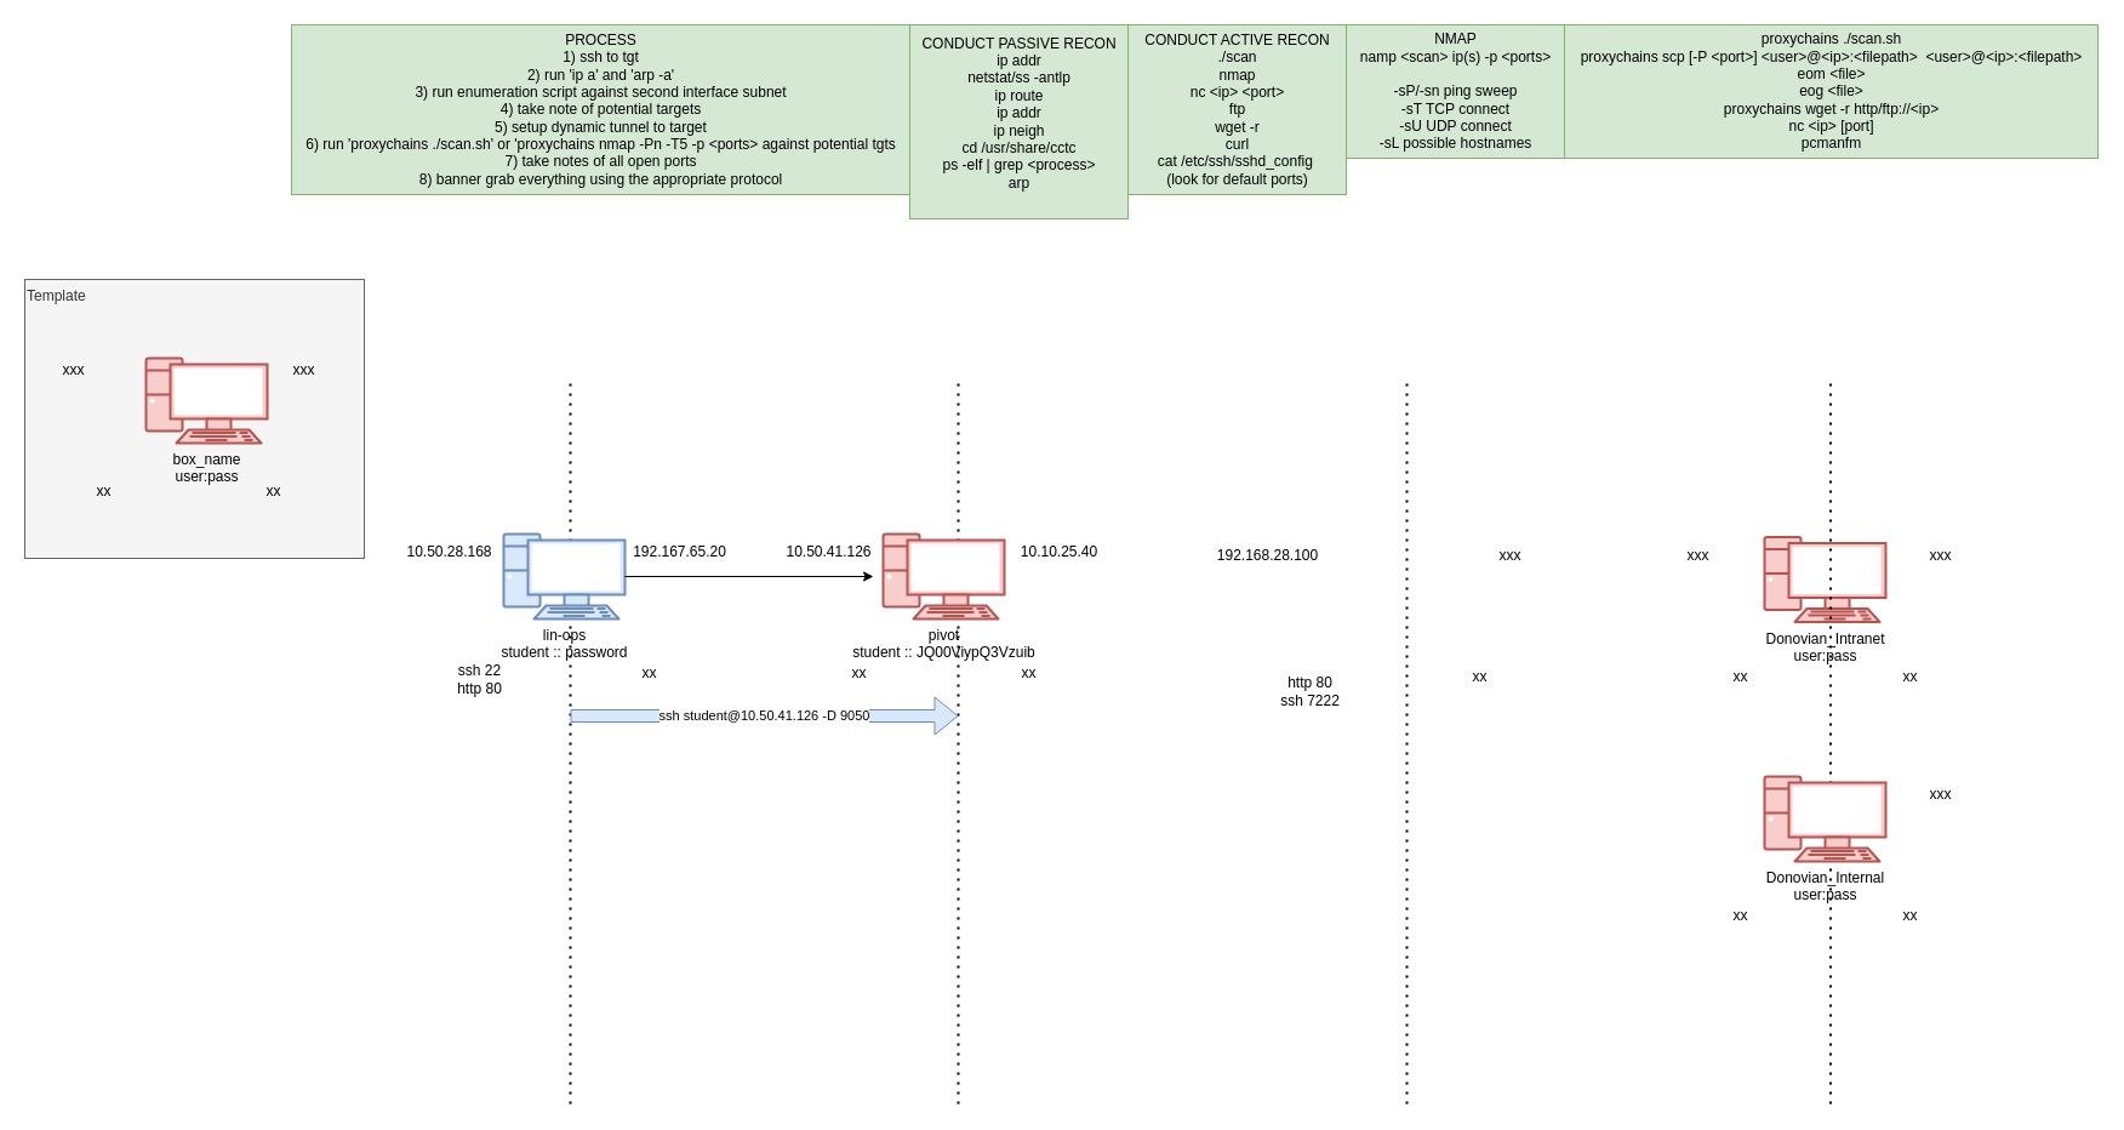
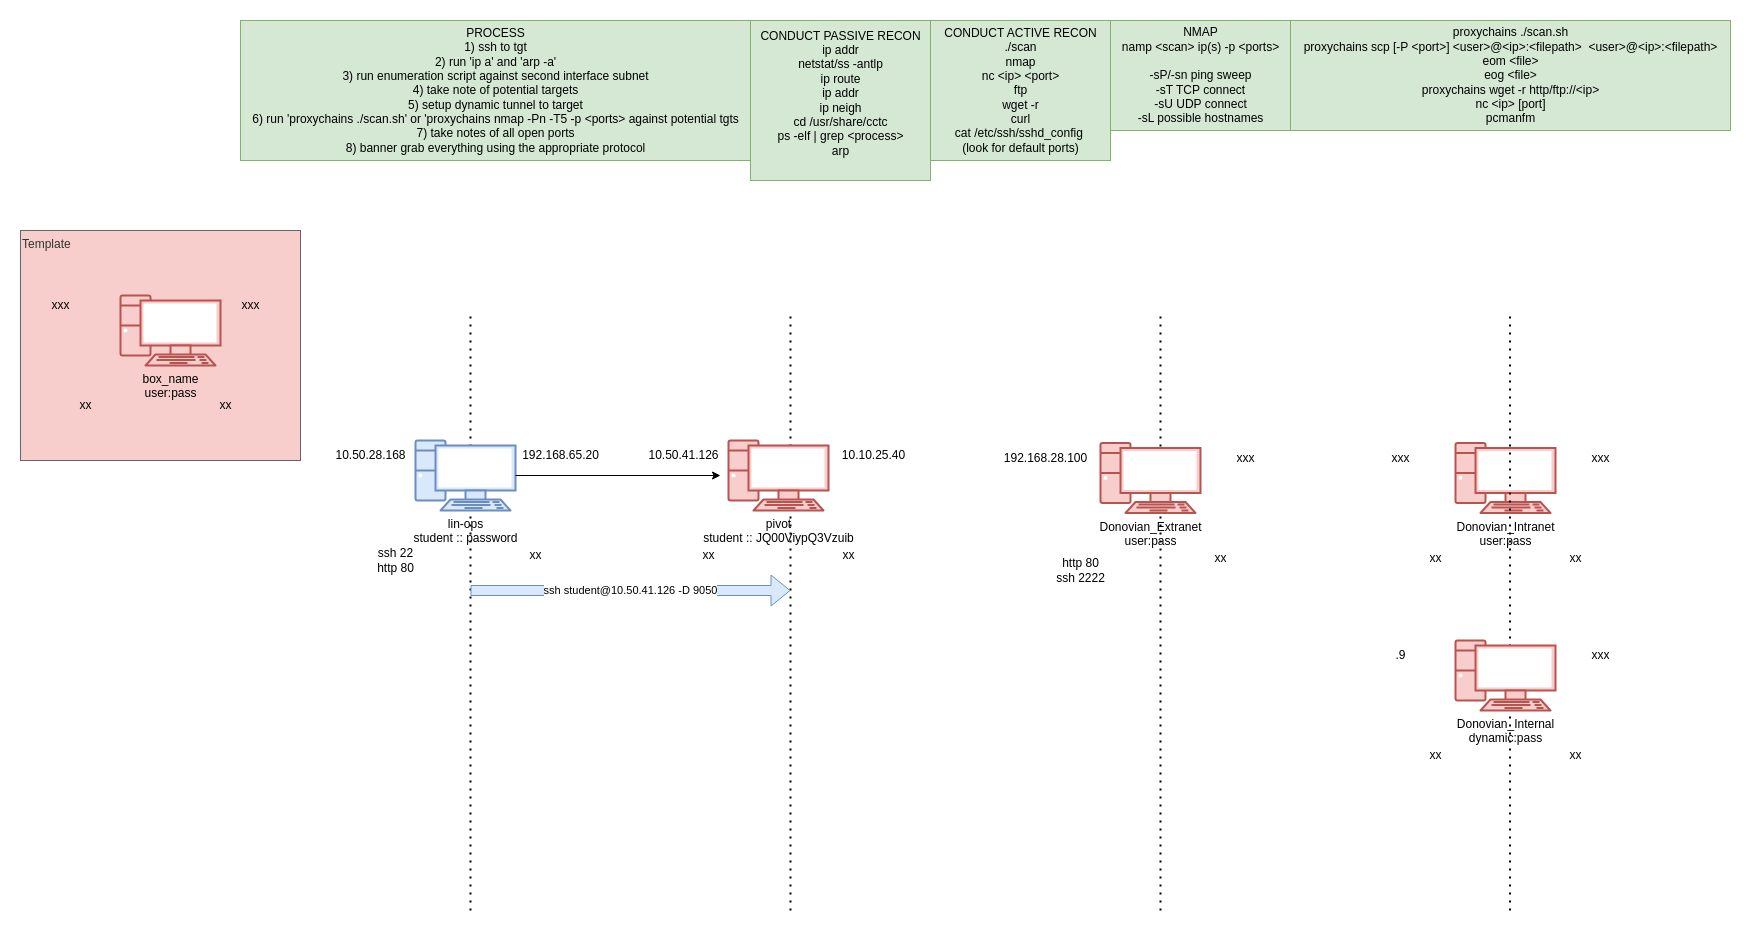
  <mxCell id="0" />
  <mxCell id="1" parent="0" />
  <mxCell id="2" value="" style="endArrow=none;dashed=1;html=1;dashPattern=1 3;strokeWidth=2;rounded=0;" edge="1" parent="1"><mxGeometry width="50" height="50" relative="1" as="geometry"><mxPoint x="1160" y="910" as="sourcePoint" /><mxPoint x="1160" y="310" as="targetPoint" /></mxGeometry></mxCell>
  <mxCell id="3" value="" style="endArrow=none;dashed=1;html=1;dashPattern=1 3;strokeWidth=2;rounded=0;" edge="1" parent="1"><mxGeometry width="50" height="50" relative="1" as="geometry"><mxPoint x="790" y="910" as="sourcePoint" /><mxPoint x="790" y="310" as="targetPoint" /></mxGeometry></mxCell>
  <mxCell id="4" value="" style="endArrow=none;dashed=1;html=1;dashPattern=1 3;strokeWidth=2;rounded=0;" edge="1" parent="1"><mxGeometry width="50" height="50" relative="1" as="geometry"><mxPoint x="470" y="910" as="sourcePoint" /><mxPoint x="470" y="310" as="targetPoint" /></mxGeometry></mxCell>
- <mxCell id="5" value="Template" style="whiteSpace=wrap;html=1;verticalAlign=top;align=left;fillColor=#f5f5f5;fontColor=#333333;strokeColor=#666666;" parent="1" vertex="1"><mxGeometry x="20" width="280" height="230" as="geometry" y="230" /></mxCell>
+ <mxCell id="5" value="Template" style="whiteSpace=wrap;html=1;verticalAlign=top;align=left;fillColor=#f8cecc;fontColor=#333333;strokeColor=#666666;" parent="1" vertex="1"><mxGeometry x="20" width="280" height="230" as="geometry" y="230" /></mxCell>
  <mxCell id="6" value="" style="group" parent="1" vertex="1" connectable="0"><mxGeometry x="70" y="270" width="225" height="150" as="geometry" /></mxCell>
  <mxCell id="7" value="" style="group" parent="6" vertex="1" connectable="0"><mxGeometry y="20" width="225" height="130" as="geometry" /></mxCell>
  <mxCell id="8" value="box_name&lt;div&gt;user:pass&lt;/div&gt;" style="verticalAlign=top;verticalLabelPosition=bottom;labelPosition=center;align=center;html=1;outlineConnect=0;fillColor=#f8cecc;strokeColor=#b85450;gradientDirection=north;strokeWidth=2;shape=mxgraph.networks.pc;" parent="7" vertex="1"><mxGeometry x="50" y="5" width="100" height="70" as="geometry" /></mxCell>
  <mxCell id="9" value="xx" style="text;html=1;align=center;verticalAlign=middle;resizable=0;points=[];autosize=1;strokeColor=none;fillColor=none;" parent="7" vertex="1"><mxGeometry x="-5" y="100" width="40" height="30" as="geometry" /></mxCell>
  <mxCell id="10" value="xxx" style="text;html=1;align=center;verticalAlign=middle;resizable=0;points=[];autosize=1;strokeColor=none;fillColor=none;" parent="7" vertex="1"><mxGeometry x="160" width="40" height="30" as="geometry" /></mxCell>
  <mxCell id="11" value="xxx" style="text;html=1;align=center;verticalAlign=middle;resizable=0;points=[];autosize=1;strokeColor=none;fillColor=none;" parent="7" vertex="1"><mxGeometry x="-30" width="40" height="30" as="geometry" /></mxCell>
  <mxCell id="12" value="xx" style="text;html=1;align=center;verticalAlign=middle;resizable=0;points=[];autosize=1;strokeColor=none;fillColor=none;" parent="7" vertex="1"><mxGeometry x="135" y="100" width="40" height="30" as="geometry" /></mxCell>
  <mxCell id="13" value="" style="group" parent="1" vertex="1" connectable="0"><mxGeometry y="420" width="230" height="155" as="geometry" x="380" /></mxCell>
  <mxCell id="14" value="" style="group" parent="13" vertex="1" connectable="0"><mxGeometry y="20" width="230" height="135" as="geometry" /></mxCell>
  <mxCell id="15" value="lin-ops&lt;div&gt;student :: password&lt;/div&gt;" style="verticalAlign=top;verticalLabelPosition=bottom;labelPosition=center;align=center;html=1;outlineConnect=0;fillColor=#dae8fc;strokeColor=#6c8ebf;gradientDirection=north;strokeWidth=2;shape=mxgraph.networks.pc;" parent="14" vertex="1"><mxGeometry x="35" width="100" height="70" as="geometry" /></mxCell>
  <mxCell id="16" value="ssh 22&lt;div&gt;http 80&lt;/div&gt;" style="text;html=1;align=center;verticalAlign=middle;resizable=0;points=[];autosize=1;strokeColor=none;fillColor=none;" parent="14" vertex="1"><mxGeometry x="-15" y="100" width="60" height="40" as="geometry" /></mxCell>
- <mxCell id="17" value="192.167.65.20" style="text;html=1;align=center;verticalAlign=middle;resizable=0;points=[];autosize=1;strokeColor=none;fillColor=none;" parent="14" vertex="1"><mxGeometry x="130" width="100" height="30" as="geometry" /></mxCell>
+ <mxCell id="17" value="192.168.65.20" style="text;html=1;align=center;verticalAlign=middle;resizable=0;points=[];autosize=1;strokeColor=none;fillColor=none;" parent="14" vertex="1"><mxGeometry x="130" width="100" height="30" as="geometry" /></mxCell>
  <mxCell id="18" value="10.50.28.168" style="text;html=1;align=center;verticalAlign=middle;resizable=0;points=[];autosize=1;strokeColor=none;fillColor=none;" parent="14" vertex="1"><mxGeometry x="-55" width="90" height="30" as="geometry" /></mxCell>
  <mxCell id="19" value="xx" style="text;html=1;align=center;verticalAlign=middle;resizable=0;points=[];autosize=1;strokeColor=none;fillColor=none;" parent="14" vertex="1"><mxGeometry x="135" y="100" width="40" height="30" as="geometry" /></mxCell>
  <mxCell id="20" value="" style="group" parent="1" vertex="1" connectable="0"><mxGeometry x="693" y="420" width="225" height="150" as="geometry" /></mxCell>
  <mxCell id="21" value="" style="group" parent="20" vertex="1" connectable="0"><mxGeometry y="20" width="225" height="130" as="geometry" /></mxCell>
  <mxCell id="22" value="&lt;div&gt;pivot&lt;/div&gt;&lt;div&gt;student :: JQ00ViypQ3Vzuib&lt;/div&gt;" style="verticalAlign=top;verticalLabelPosition=bottom;labelPosition=center;align=center;html=1;outlineConnect=0;fillColor=#f8cecc;strokeColor=#b85450;gradientDirection=north;strokeWidth=2;shape=mxgraph.networks.pc;" parent="21" vertex="1"><mxGeometry x="35" width="100" height="70" as="geometry" /></mxCell>
  <mxCell id="23" value="xx" style="text;html=1;align=center;verticalAlign=middle;resizable=0;points=[];autosize=1;strokeColor=none;fillColor=none;" parent="21" vertex="1"><mxGeometry x="-5" y="100" width="40" height="30" as="geometry" /></mxCell>
  <mxCell id="24" value="10.10.25.40" style="text;html=1;align=center;verticalAlign=middle;resizable=0;points=[];autosize=1;strokeColor=none;fillColor=none;" parent="21" vertex="1"><mxGeometry x="135" width="90" height="30" as="geometry" /></mxCell>
  <mxCell id="25" value="10.50.41.126" style="text;html=1;align=center;verticalAlign=middle;resizable=0;points=[];autosize=1;strokeColor=none;fillColor=none;" parent="21" vertex="1"><mxGeometry x="-55" width="90" height="30" as="geometry" /></mxCell>
  <mxCell id="26" value="xx" style="text;html=1;align=center;verticalAlign=middle;resizable=0;points=[];autosize=1;strokeColor=none;fillColor=none;" parent="21" vertex="1"><mxGeometry x="135" y="100" width="40" height="30" as="geometry" /></mxCell>
  <mxCell id="27" style="edgeStyle=orthogonalEdgeStyle;rounded=0;orthogonalLoop=1;jettySize=auto;html=1;exitX=1;exitY=0.5;exitDx=0;exitDy=0;exitPerimeter=0;" parent="1" source="15" edge="1"><mxGeometry relative="1" as="geometry"><mxPoint x="720" y="475" as="targetPoint" /></mxGeometry></mxCell>
  <mxCell id="28" value="CONDUCT PASSIVE RECON&lt;div&gt;ip addr&lt;/div&gt;&lt;div&gt;netstat/ss -antlp&lt;/div&gt;&lt;div&gt;ip route&lt;/div&gt;&lt;div&gt;ip addr&lt;/div&gt;&lt;div&gt;ip neigh&lt;/div&gt;&lt;div&gt;cd /usr/share/cctc&lt;/div&gt;&lt;div&gt;ps -elf | grep &amp;lt;process&amp;gt;&lt;/div&gt;&lt;div&gt;arp&lt;/div&gt;&lt;div&gt;&lt;br&gt;&lt;/div&gt;" style="text;html=1;align=center;verticalAlign=middle;resizable=0;points=[];autosize=1;strokeColor=#82b366;fillColor=#d5e8d4;" parent="1" vertex="1"><mxGeometry x="750" y="20" width="180" height="160" as="geometry" /></mxCell>
  <mxCell id="29" value="&lt;div&gt;CONDUCT ACTIVE RECON&lt;/div&gt;&lt;div&gt;./scan&lt;/div&gt;&lt;div&gt;nmap&lt;/div&gt;&lt;div&gt;nc &amp;lt;ip&amp;gt; &amp;lt;port&amp;gt;&lt;/div&gt;&lt;div&gt;ftp&lt;/div&gt;&lt;div&gt;wget -r&lt;/div&gt;&lt;div&gt;curl&lt;/div&gt;&lt;div&gt;cat /etc/ssh/sshd_config&amp;nbsp;&lt;/div&gt;&lt;div&gt;(look for default ports)&lt;/div&gt;" style="text;html=1;align=center;verticalAlign=middle;resizable=0;points=[];autosize=1;strokeColor=#82b366;fillColor=#d5e8d4;" parent="1" vertex="1"><mxGeometry x="930" y="20" width="180" height="140" as="geometry" /></mxCell>
  <mxCell id="30" value="proxychains ./scan.sh&lt;div&gt;proxychains scp [-P &amp;lt;port&amp;gt;] &amp;lt;user&amp;gt;@&amp;lt;ip&amp;gt;:&amp;lt;filepath&amp;gt;&amp;nbsp; &amp;lt;user&amp;gt;@&amp;lt;ip&amp;gt;:&amp;lt;filepath&amp;gt;&lt;/div&gt;&lt;div&gt;eom &amp;lt;file&amp;gt;&lt;/div&gt;&lt;div&gt;eog &amp;lt;file&amp;gt;&lt;/div&gt;&lt;div&gt;proxychains wget -r http/ftp://&amp;lt;ip&amp;gt;&lt;/div&gt;&lt;div&gt;nc &amp;lt;ip&amp;gt; [port]&lt;/div&gt;&lt;div&gt;pcmanfm&lt;/div&gt;" style="text;html=1;align=center;verticalAlign=middle;resizable=0;points=[];autosize=1;strokeColor=#82b366;fillColor=#d5e8d4;" parent="1" vertex="1"><mxGeometry x="1290" y="20" width="440" height="110" as="geometry" /></mxCell>
  <mxCell id="31" value="&lt;div&gt;NMAP&lt;/div&gt;&lt;div&gt;namp &amp;lt;scan&amp;gt; ip(s) -p &amp;lt;ports&amp;gt;&lt;/div&gt;&lt;div&gt;&lt;br&gt;&lt;/div&gt;&lt;div&gt;&lt;span style=&quot;background-color: initial;&quot;&gt;-sP/-sn ping sweep&lt;/span&gt;&lt;br&gt;&lt;/div&gt;&lt;div&gt;-sT TCP connect&lt;/div&gt;&lt;div&gt;-sU UDP connect&lt;/div&gt;&lt;div&gt;-sL possible hostnames&lt;br&gt;&lt;/div&gt;" style="text;html=1;align=center;verticalAlign=middle;resizable=0;points=[];autosize=1;strokeColor=#82b366;fillColor=#d5e8d4;" parent="1" vertex="1"><mxGeometry x="1110" y="20" width="180" height="110" as="geometry" /></mxCell>
  <mxCell id="32" value="&lt;div&gt;PROCESS&lt;/div&gt;&lt;div&gt;1) ssh to tgt&lt;/div&gt;&lt;div&gt;2) run 'ip a' and 'arp -a'&lt;/div&gt;&lt;div&gt;3) run enumeration script against second interface subnet&lt;/div&gt;&lt;div&gt;4) take note of potential targets&lt;/div&gt;&lt;div&gt;5) setup dynamic tunnel to target&lt;/div&gt;&lt;div&gt;6) run 'proxychains ./scan.sh' or 'proxychains nmap -Pn -T5 -p &amp;lt;ports&amp;gt; against potential tgts&lt;/div&gt;&lt;div&gt;7) take notes of all open ports&lt;/div&gt;&lt;div&gt;8) banner grab everything using the appropriate protocol&lt;/div&gt;" style="text;html=1;align=center;verticalAlign=middle;resizable=0;points=[];autosize=1;strokeColor=#82b366;fillColor=#d5e8d4;" parent="1" vertex="1"><mxGeometry x="240" y="20" width="510" height="140" as="geometry" /></mxCell>
  <mxCell id="33" value="" style="group" vertex="1" connectable="0" parent="1"><mxGeometry x="1065" y="422.5" width="225" height="155" as="geometry" /></mxCell>
  <mxCell id="34" value="" style="group" vertex="1" connectable="0" parent="33"><mxGeometry y="20" width="225" height="135" as="geometry" /></mxCell>
+ <mxCell id="35" value="Donovian_Extranet&lt;div&gt;user:pass&lt;/div&gt;" style="verticalAlign=top;verticalLabelPosition=bottom;labelPosition=center;align=center;html=1;outlineConnect=0;fillColor=#f8cecc;strokeColor=#b85450;gradientDirection=north;strokeWidth=2;shape=mxgraph.networks.pc;" vertex="1" parent="34"><mxGeometry x="35" width="100" height="70" as="geometry" /></mxCell>
  <mxCell id="36" value="xxx" style="text;html=1;align=center;verticalAlign=middle;resizable=0;points=[];autosize=1;strokeColor=none;fillColor=none;" vertex="1" parent="34"><mxGeometry x="160" width="40" height="30" as="geometry" /></mxCell>
  <mxCell id="37" value="xx" style="text;html=1;align=center;verticalAlign=middle;resizable=0;points=[];autosize=1;strokeColor=none;fillColor=none;" vertex="1" parent="34"><mxGeometry x="135" y="100" width="40" height="30" as="geometry" /></mxCell>
  <mxCell id="38" value="" style="group" vertex="1" connectable="0" parent="1"><mxGeometry x="1420" y="422.5" width="225" height="150" as="geometry" /></mxCell>
  <mxCell id="39" value="" style="group" vertex="1" connectable="0" parent="38"><mxGeometry y="20" width="225" height="130" as="geometry" /></mxCell>
  <mxCell id="40" value="Donovian_Intranet&lt;div&gt;user:pass&lt;/div&gt;" style="verticalAlign=top;verticalLabelPosition=bottom;labelPosition=center;align=center;html=1;outlineConnect=0;fillColor=#f8cecc;strokeColor=#b85450;gradientDirection=north;strokeWidth=2;shape=mxgraph.networks.pc;" vertex="1" parent="39"><mxGeometry x="35" width="100" height="70" as="geometry" /></mxCell>
  <mxCell id="41" value="xx" style="text;html=1;align=center;verticalAlign=middle;resizable=0;points=[];autosize=1;strokeColor=none;fillColor=none;" vertex="1" parent="39"><mxGeometry x="-5" y="100" width="40" height="30" as="geometry" /></mxCell>
  <mxCell id="42" value="xxx" style="text;html=1;align=center;verticalAlign=middle;resizable=0;points=[];autosize=1;strokeColor=none;fillColor=none;" vertex="1" parent="39"><mxGeometry x="160" width="40" height="30" as="geometry" /></mxCell>
  <mxCell id="43" value="xx" style="text;html=1;align=center;verticalAlign=middle;resizable=0;points=[];autosize=1;strokeColor=none;fillColor=none;" vertex="1" parent="39"><mxGeometry x="135" y="100" width="40" height="30" as="geometry" /></mxCell>
  <mxCell id="44" value="192.168.28.100" style="text;html=1;align=center;verticalAlign=middle;resizable=0;points=[];autosize=1;strokeColor=none;fillColor=none;" vertex="1" parent="1"><mxGeometry x="990" y="442.5" width="110" height="30" as="geometry" /></mxCell>
  <mxCell id="45" value="xxx" style="text;html=1;align=center;verticalAlign=middle;resizable=0;points=[];autosize=1;strokeColor=none;fillColor=none;" vertex="1" parent="1"><mxGeometry x="1380" y="442.5" width="40" height="30" as="geometry" /></mxCell>
- <mxCell id="46" value="http 80&lt;div&gt;ssh 7222&lt;/div&gt;" style="text;html=1;align=center;verticalAlign=middle;resizable=0;points=[];autosize=1;strokeColor=none;fillColor=none;" vertex="1" parent="1"><mxGeometry x="1045" y="550" width="70" height="40" as="geometry" /></mxCell>
+ <mxCell id="46" value="http 80&lt;div&gt;ssh 2222&lt;/div&gt;" style="text;html=1;align=center;verticalAlign=middle;resizable=0;points=[];autosize=1;strokeColor=none;fillColor=none;" vertex="1" parent="1"><mxGeometry x="1045" y="550" width="70" height="40" as="geometry" /></mxCell>
  <mxCell id="47" value="ssh student@10.50.41.126 -D 9050" style="shape=flexArrow;endArrow=classic;html=1;rounded=0;fillColor=#dae8fc;strokeColor=#6c8ebf;" edge="1" parent="1"><mxGeometry width="50" height="50" relative="1" as="geometry"><mxPoint x="470" y="590" as="sourcePoint" /><mxPoint x="790" y="590" as="targetPoint" /></mxGeometry></mxCell>
  <mxCell id="48" value="" style="endArrow=none;dashed=1;html=1;dashPattern=1 3;strokeWidth=2;rounded=0;" edge="1" parent="1"><mxGeometry width="50" height="50" relative="1" as="geometry"><mxPoint x="1509.5" y="910" as="sourcePoint" /><mxPoint x="1509.5" y="310" as="targetPoint" /></mxGeometry></mxCell>
  <mxCell id="49" value="" style="group" vertex="1" connectable="0" parent="1"><mxGeometry x="1385" y="640" width="260" height="130" as="geometry" /></mxCell>
+ <mxCell id="50" value=".9" style="text;html=1;align=center;verticalAlign=middle;resizable=0;points=[];autosize=1;strokeColor=none;fillColor=none;" vertex="1" parent="49"><mxGeometry width="30" height="30" as="geometry" /></mxCell>
  <mxCell id="51" value="" style="group" vertex="1" connectable="0" parent="49"><mxGeometry x="35" width="225" height="130" as="geometry" /></mxCell>
- <mxCell id="52" value="Donovian_Internal&lt;div&gt;user:pass&lt;/div&gt;" style="verticalAlign=top;verticalLabelPosition=bottom;labelPosition=center;align=center;html=1;outlineConnect=0;fillColor=#f8cecc;strokeColor=#b85450;gradientDirection=north;strokeWidth=2;shape=mxgraph.networks.pc;" vertex="1" parent="51"><mxGeometry x="35" width="100" height="70" as="geometry" /></mxCell>
+ <mxCell id="52" value="Donovian_Internal&lt;div&gt;dynamic:pass&lt;/div&gt;" style="verticalAlign=top;verticalLabelPosition=bottom;labelPosition=center;align=center;html=1;outlineConnect=0;fillColor=#f8cecc;strokeColor=#b85450;gradientDirection=north;strokeWidth=2;shape=mxgraph.networks.pc;" vertex="1" parent="51"><mxGeometry x="35" width="100" height="70" as="geometry" /></mxCell>
  <mxCell id="53" value="xx" style="text;html=1;align=center;verticalAlign=middle;resizable=0;points=[];autosize=1;strokeColor=none;fillColor=none;" vertex="1" parent="51"><mxGeometry x="-5" y="100" width="40" height="30" as="geometry" /></mxCell>
  <mxCell id="54" value="xxx" style="text;html=1;align=center;verticalAlign=middle;resizable=0;points=[];autosize=1;strokeColor=none;fillColor=none;" vertex="1" parent="51"><mxGeometry x="160" width="40" height="30" as="geometry" /></mxCell>
  <mxCell id="55" value="xx" style="text;html=1;align=center;verticalAlign=middle;resizable=0;points=[];autosize=1;strokeColor=none;fillColor=none;" vertex="1" parent="51"><mxGeometry x="135" y="100" width="40" height="30" as="geometry" /></mxCell>
